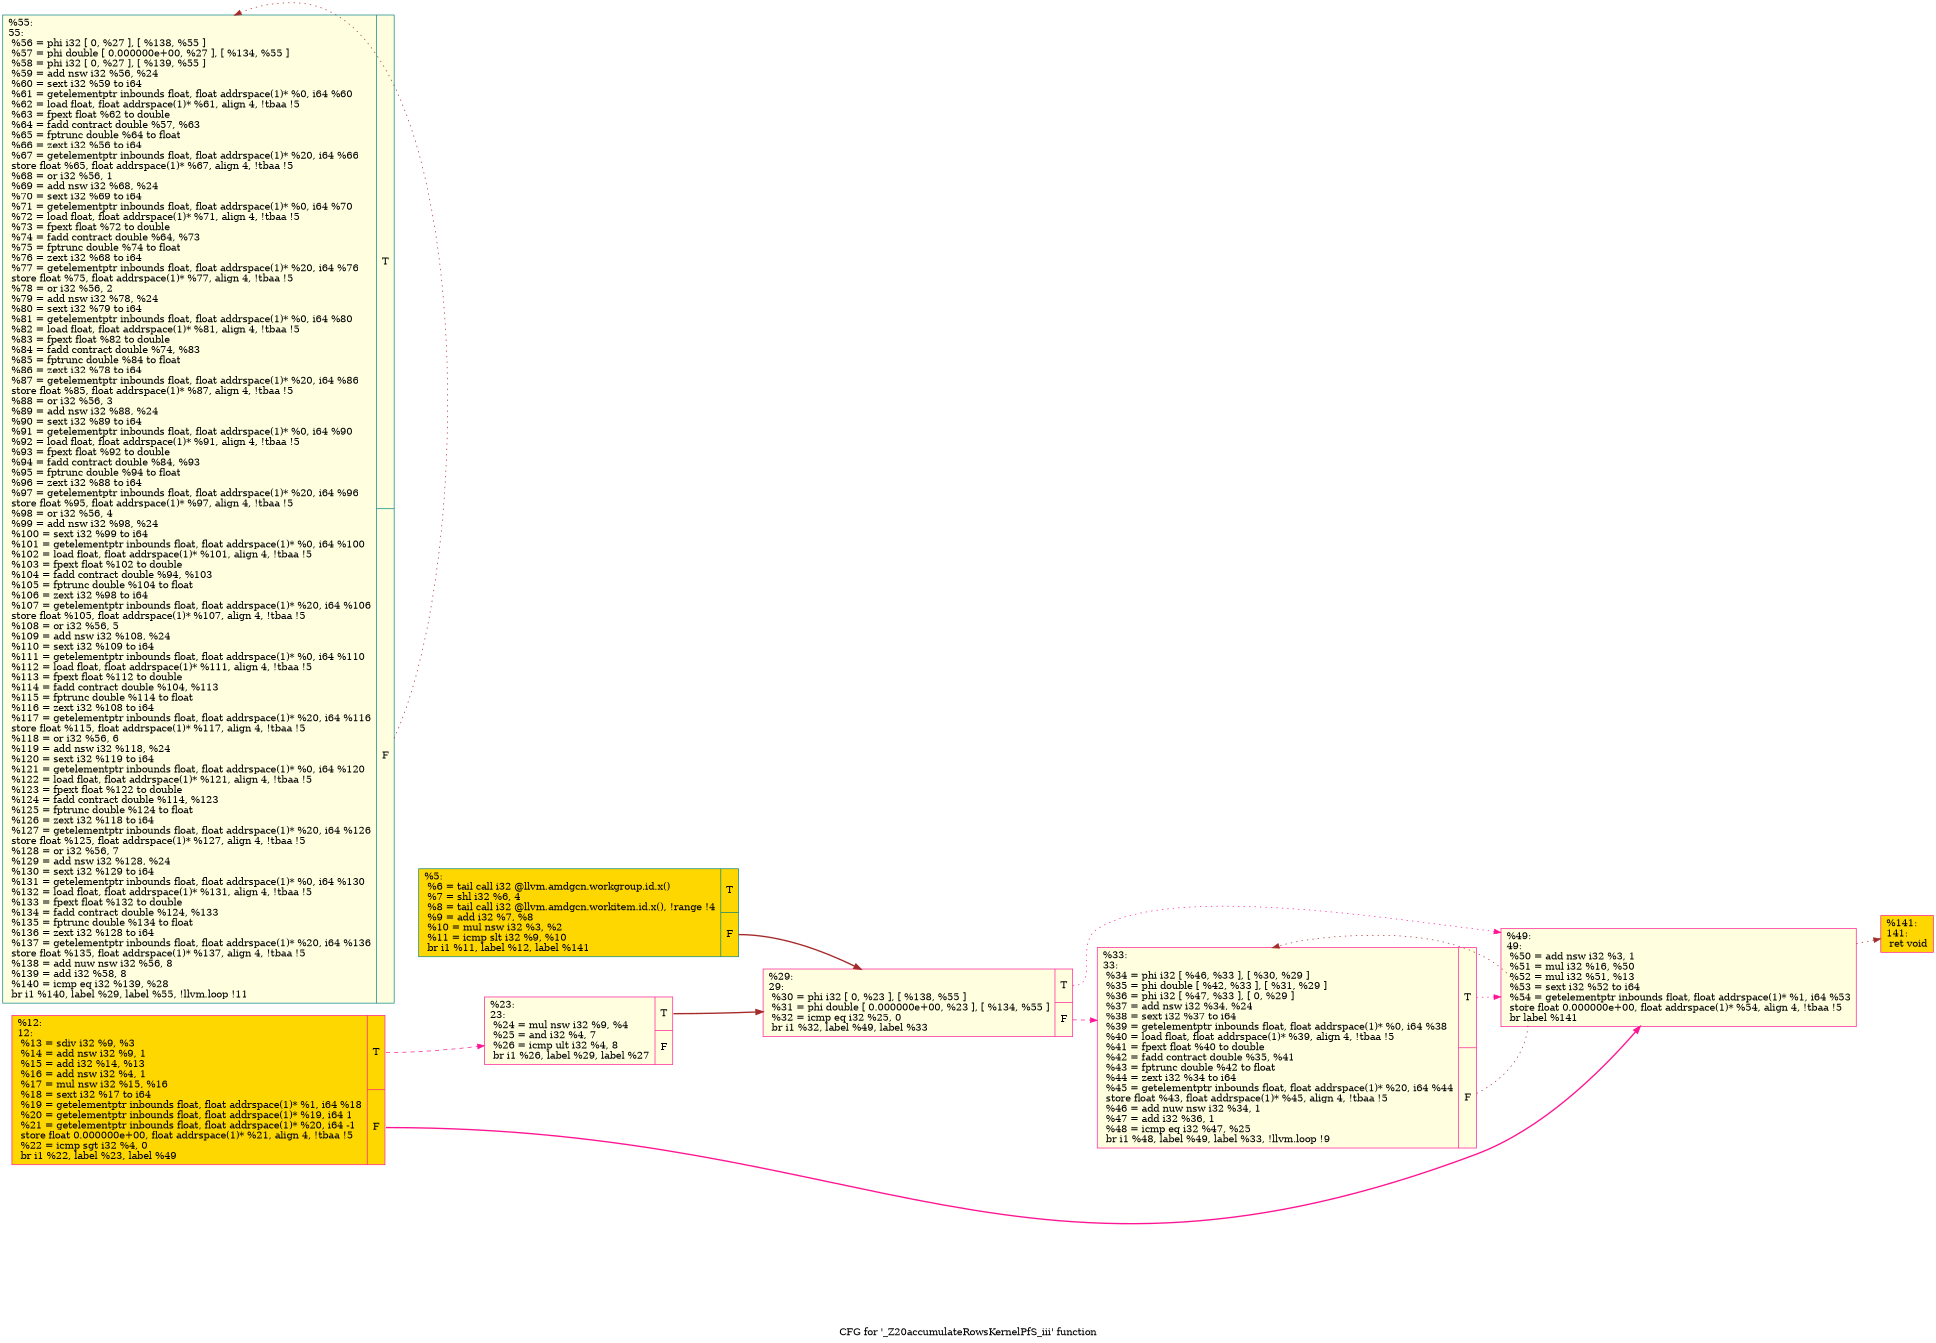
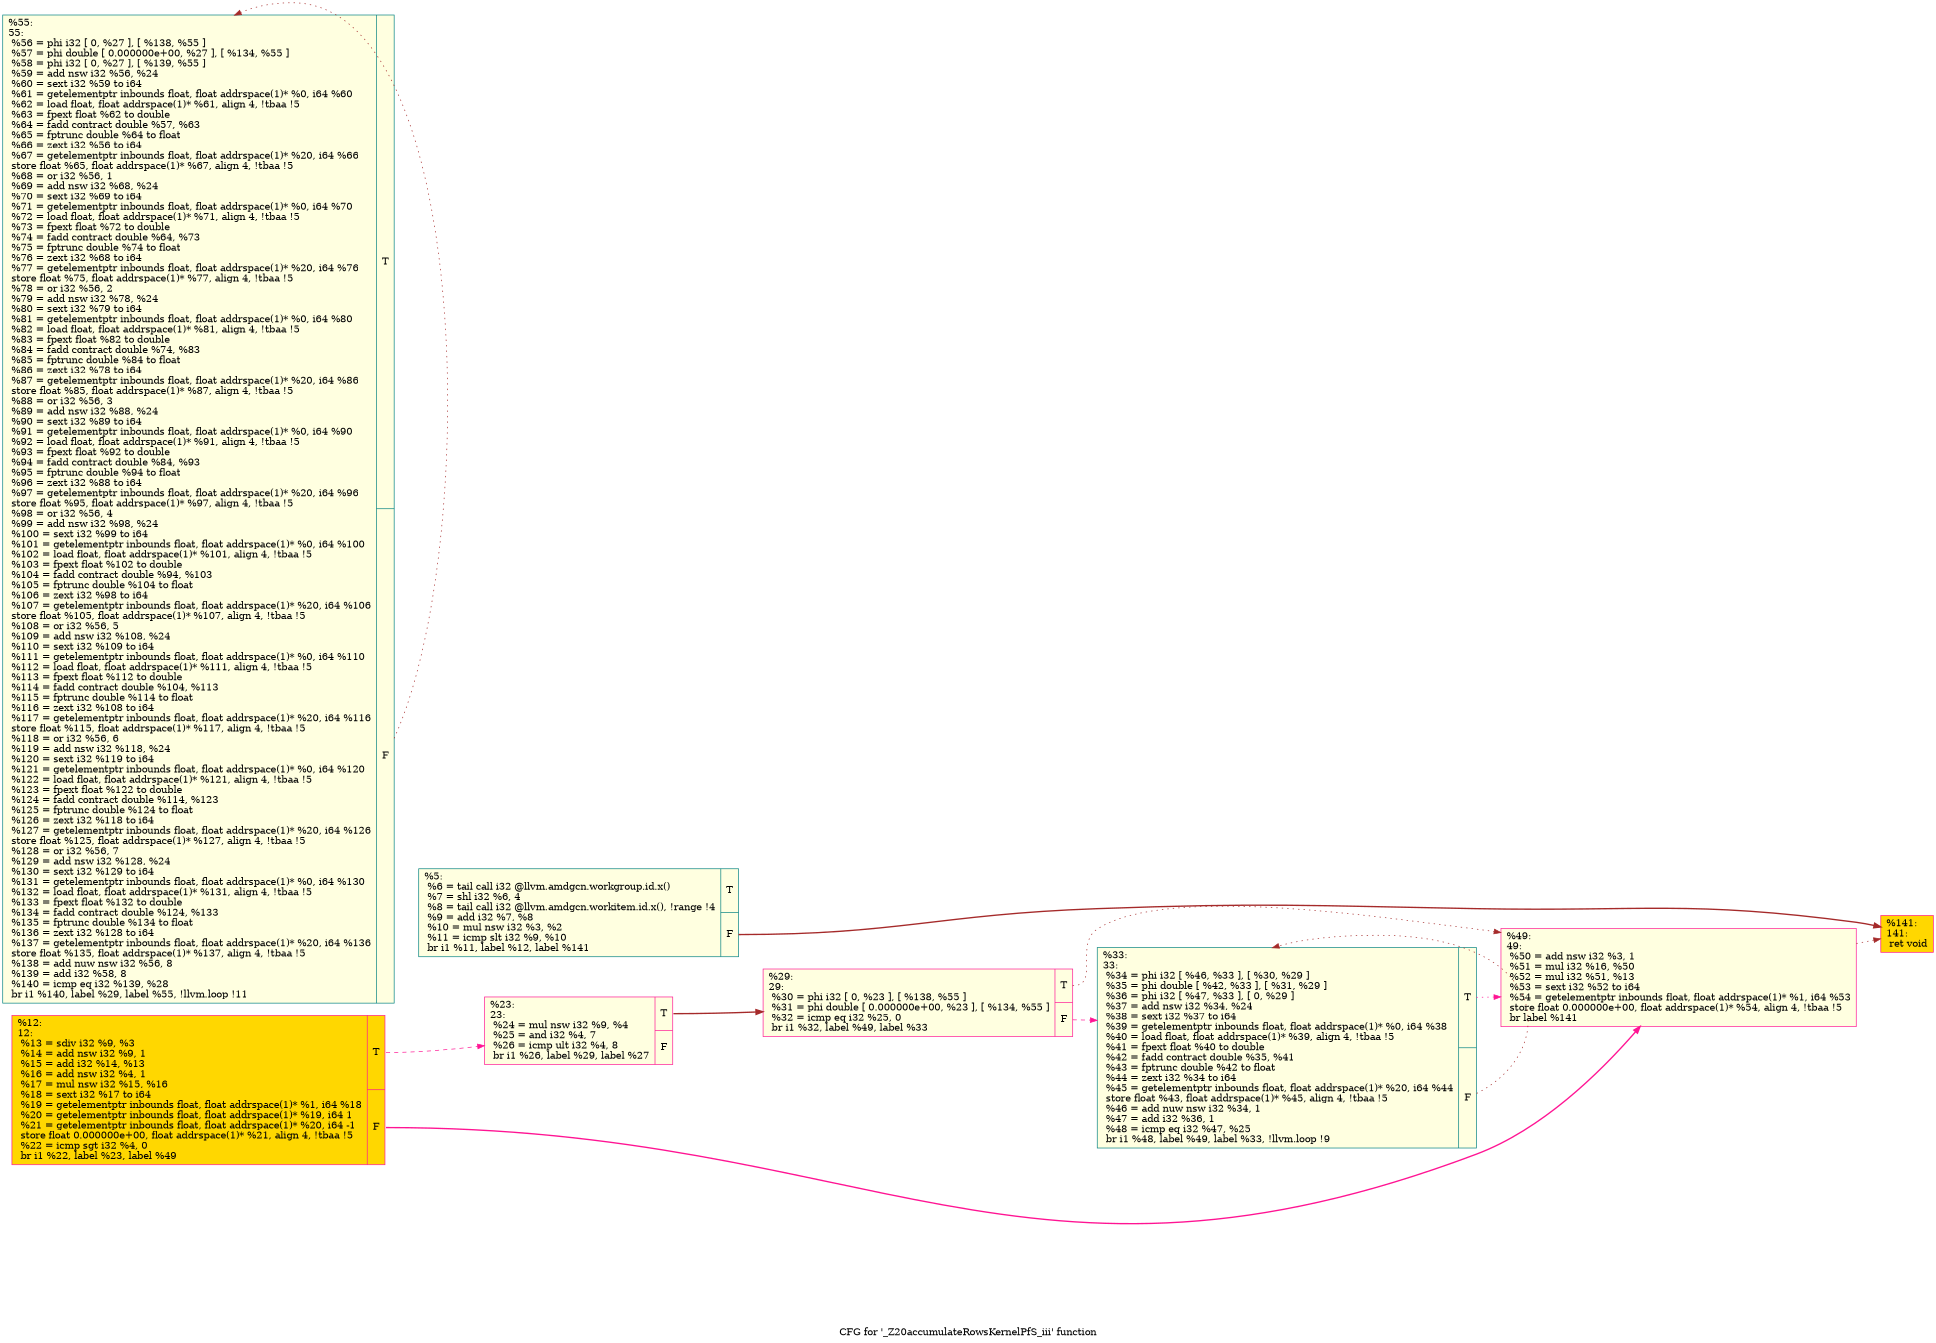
  digraph {
    label="CFG for '_Z20accumulateRowsKernelPfS_iii' function"
    rankdir=LR
    node [color=deeppink fillcolor=lightyellow shape=record style=filled]
    edge [color=brown style=dotted tailport=s1]
-   n1 [color=teal fillcolor=gold label="{%5:\l  %6 = tail call i32 @llvm.amdgcn.workgroup.id.x()\l  %7 = shl i32 %6, 4\l  %8 = tail call i32 @llvm.amdgcn.workitem.id.x(), !range !4\l  %9 = add i32 %7, %8\l  %10 = mul nsw i32 %3, %2\l  %11 = icmp slt i32 %9, %10\l  br i1 %11, label %12, label %141\l|{<s0>T|<s1>F}}"]
+   n1 [color=teal label="{%5:\l  %6 = tail call i32 @llvm.amdgcn.workgroup.id.x()\l  %7 = shl i32 %6, 4\l  %8 = tail call i32 @llvm.amdgcn.workitem.id.x(), !range !4\l  %9 = add i32 %7, %8\l  %10 = mul nsw i32 %3, %2\l  %11 = icmp slt i32 %9, %10\l  br i1 %11, label %12, label %141\l|{<s0>T|<s1>F}}"]
    n2 [fillcolor=gold label="{%141:\l141:                                              \l  ret void\l}"]
    n3 [fillcolor=gold label="{%12:\l12:                                               \l  %13 = sdiv i32 %9, %3\l  %14 = add nsw i32 %9, 1\l  %15 = add i32 %14, %13\l  %16 = add nsw i32 %4, 1\l  %17 = mul nsw i32 %15, %16\l  %18 = sext i32 %17 to i64\l  %19 = getelementptr inbounds float, float addrspace(1)* %1, i64 %18\l  %20 = getelementptr inbounds float, float addrspace(1)* %19, i64 1\l  %21 = getelementptr inbounds float, float addrspace(1)* %20, i64 -1\l  store float 0.000000e+00, float addrspace(1)* %21, align 4, !tbaa !5\l  %22 = icmp sgt i32 %4, 0\l  br i1 %22, label %23, label %49\l|{<s0>T|<s1>F}}"]
    n4 [label="{%23:\l23:                                               \l  %24 = mul nsw i32 %9, %4\l  %25 = and i32 %4, 7\l  %26 = icmp ult i32 %4, 8\l  br i1 %26, label %29, label %27\l|{<s0>T|<s1>F}}"]
    n5 [label="{%49:\l49:                                               \l  %50 = add nsw i32 %3, 1\l  %51 = mul i32 %16, %50\l  %52 = mul i32 %51, %13\l  %53 = sext i32 %52 to i64\l  %54 = getelementptr inbounds float, float addrspace(1)* %1, i64 %53\l  store float 0.000000e+00, float addrspace(1)* %54, align 4, !tbaa !5\l  br label %141\l}"]
    n6 [label="{%29:\l29:                                               \l  %30 = phi i32 [ 0, %23 ], [ %138, %55 ]\l  %31 = phi double [ 0.000000e+00, %23 ], [ %134, %55 ]\l  %32 = icmp eq i32 %25, 0\l  br i1 %32, label %49, label %33\l|{<s0>T|<s1>F}}"]
-   n7 [label="{%33:\l33:                                               \l  %34 = phi i32 [ %46, %33 ], [ %30, %29 ]\l  %35 = phi double [ %42, %33 ], [ %31, %29 ]\l  %36 = phi i32 [ %47, %33 ], [ 0, %29 ]\l  %37 = add nsw i32 %34, %24\l  %38 = sext i32 %37 to i64\l  %39 = getelementptr inbounds float, float addrspace(1)* %0, i64 %38\l  %40 = load float, float addrspace(1)* %39, align 4, !tbaa !5\l  %41 = fpext float %40 to double\l  %42 = fadd contract double %35, %41\l  %43 = fptrunc double %42 to float\l  %44 = zext i32 %34 to i64\l  %45 = getelementptr inbounds float, float addrspace(1)* %20, i64 %44\l  store float %43, float addrspace(1)* %45, align 4, !tbaa !5\l  %46 = add nuw nsw i32 %34, 1\l  %47 = add i32 %36, 1\l  %48 = icmp eq i32 %47, %25\l  br i1 %48, label %49, label %33, !llvm.loop !9\l|{<s0>T|<s1>F}}"]
+   n7 [color=teal label="{%33:\l33:                                               \l  %34 = phi i32 [ %46, %33 ], [ %30, %29 ]\l  %35 = phi double [ %42, %33 ], [ %31, %29 ]\l  %36 = phi i32 [ %47, %33 ], [ 0, %29 ]\l  %37 = add nsw i32 %34, %24\l  %38 = sext i32 %37 to i64\l  %39 = getelementptr inbounds float, float addrspace(1)* %0, i64 %38\l  %40 = load float, float addrspace(1)* %39, align 4, !tbaa !5\l  %41 = fpext float %40 to double\l  %42 = fadd contract double %35, %41\l  %43 = fptrunc double %42 to float\l  %44 = zext i32 %34 to i64\l  %45 = getelementptr inbounds float, float addrspace(1)* %20, i64 %44\l  store float %43, float addrspace(1)* %45, align 4, !tbaa !5\l  %46 = add nuw nsw i32 %34, 1\l  %47 = add i32 %36, 1\l  %48 = icmp eq i32 %47, %25\l  br i1 %48, label %49, label %33, !llvm.loop !9\l|{<s0>T|<s1>F}}"]
    n8 [color=teal label="{%55:\l55:                                               \l  %56 = phi i32 [ 0, %27 ], [ %138, %55 ]\l  %57 = phi double [ 0.000000e+00, %27 ], [ %134, %55 ]\l  %58 = phi i32 [ 0, %27 ], [ %139, %55 ]\l  %59 = add nsw i32 %56, %24\l  %60 = sext i32 %59 to i64\l  %61 = getelementptr inbounds float, float addrspace(1)* %0, i64 %60\l  %62 = load float, float addrspace(1)* %61, align 4, !tbaa !5\l  %63 = fpext float %62 to double\l  %64 = fadd contract double %57, %63\l  %65 = fptrunc double %64 to float\l  %66 = zext i32 %56 to i64\l  %67 = getelementptr inbounds float, float addrspace(1)* %20, i64 %66\l  store float %65, float addrspace(1)* %67, align 4, !tbaa !5\l  %68 = or i32 %56, 1\l  %69 = add nsw i32 %68, %24\l  %70 = sext i32 %69 to i64\l  %71 = getelementptr inbounds float, float addrspace(1)* %0, i64 %70\l  %72 = load float, float addrspace(1)* %71, align 4, !tbaa !5\l  %73 = fpext float %72 to double\l  %74 = fadd contract double %64, %73\l  %75 = fptrunc double %74 to float\l  %76 = zext i32 %68 to i64\l  %77 = getelementptr inbounds float, float addrspace(1)* %20, i64 %76\l  store float %75, float addrspace(1)* %77, align 4, !tbaa !5\l  %78 = or i32 %56, 2\l  %79 = add nsw i32 %78, %24\l  %80 = sext i32 %79 to i64\l  %81 = getelementptr inbounds float, float addrspace(1)* %0, i64 %80\l  %82 = load float, float addrspace(1)* %81, align 4, !tbaa !5\l  %83 = fpext float %82 to double\l  %84 = fadd contract double %74, %83\l  %85 = fptrunc double %84 to float\l  %86 = zext i32 %78 to i64\l  %87 = getelementptr inbounds float, float addrspace(1)* %20, i64 %86\l  store float %85, float addrspace(1)* %87, align 4, !tbaa !5\l  %88 = or i32 %56, 3\l  %89 = add nsw i32 %88, %24\l  %90 = sext i32 %89 to i64\l  %91 = getelementptr inbounds float, float addrspace(1)* %0, i64 %90\l  %92 = load float, float addrspace(1)* %91, align 4, !tbaa !5\l  %93 = fpext float %92 to double\l  %94 = fadd contract double %84, %93\l  %95 = fptrunc double %94 to float\l  %96 = zext i32 %88 to i64\l  %97 = getelementptr inbounds float, float addrspace(1)* %20, i64 %96\l  store float %95, float addrspace(1)* %97, align 4, !tbaa !5\l  %98 = or i32 %56, 4\l  %99 = add nsw i32 %98, %24\l  %100 = sext i32 %99 to i64\l  %101 = getelementptr inbounds float, float addrspace(1)* %0, i64 %100\l  %102 = load float, float addrspace(1)* %101, align 4, !tbaa !5\l  %103 = fpext float %102 to double\l  %104 = fadd contract double %94, %103\l  %105 = fptrunc double %104 to float\l  %106 = zext i32 %98 to i64\l  %107 = getelementptr inbounds float, float addrspace(1)* %20, i64 %106\l  store float %105, float addrspace(1)* %107, align 4, !tbaa !5\l  %108 = or i32 %56, 5\l  %109 = add nsw i32 %108, %24\l  %110 = sext i32 %109 to i64\l  %111 = getelementptr inbounds float, float addrspace(1)* %0, i64 %110\l  %112 = load float, float addrspace(1)* %111, align 4, !tbaa !5\l  %113 = fpext float %112 to double\l  %114 = fadd contract double %104, %113\l  %115 = fptrunc double %114 to float\l  %116 = zext i32 %108 to i64\l  %117 = getelementptr inbounds float, float addrspace(1)* %20, i64 %116\l  store float %115, float addrspace(1)* %117, align 4, !tbaa !5\l  %118 = or i32 %56, 6\l  %119 = add nsw i32 %118, %24\l  %120 = sext i32 %119 to i64\l  %121 = getelementptr inbounds float, float addrspace(1)* %0, i64 %120\l  %122 = load float, float addrspace(1)* %121, align 4, !tbaa !5\l  %123 = fpext float %122 to double\l  %124 = fadd contract double %114, %123\l  %125 = fptrunc double %124 to float\l  %126 = zext i32 %118 to i64\l  %127 = getelementptr inbounds float, float addrspace(1)* %20, i64 %126\l  store float %125, float addrspace(1)* %127, align 4, !tbaa !5\l  %128 = or i32 %56, 7\l  %129 = add nsw i32 %128, %24\l  %130 = sext i32 %129 to i64\l  %131 = getelementptr inbounds float, float addrspace(1)* %0, i64 %130\l  %132 = load float, float addrspace(1)* %131, align 4, !tbaa !5\l  %133 = fpext float %132 to double\l  %134 = fadd contract double %124, %133\l  %135 = fptrunc double %134 to float\l  %136 = zext i32 %128 to i64\l  %137 = getelementptr inbounds float, float addrspace(1)* %20, i64 %136\l  store float %135, float addrspace(1)* %137, align 4, !tbaa !5\l  %138 = add nuw nsw i32 %56, 8\l  %139 = add i32 %58, 8\l  %140 = icmp eq i32 %139, %28\l  br i1 %140, label %29, label %55, !llvm.loop !11\l|{<s0>T|<s1>F}}"]
-   n1 -> n6 [style=bold]
+   n1 -> n2 [style=bold]
    n3 -> n4 [color=deeppink style=dashed tailport=s0]
    n3 -> n5 [color=deeppink style=bold]
    n4 -> n6 [style=bold tailport=s0]
    n5 -> n2 [tailport=s0]
-   n6 -> n5 [color=deeppink tailport=s0]
+   n6 -> n5 [tailport=s0]
    n6 -> n7 [color=deeppink style=dashed]
    n7 -> n5 [color=deeppink tailport=s0]
    n7 -> n7
    n8 -> n8
  }
